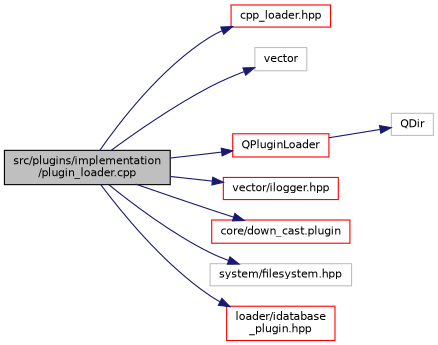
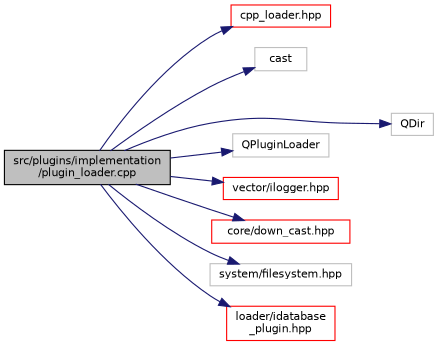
  digraph {
    rankdir=LR
    node [color=red fillcolor=white fontname=Helvetica fontsize=10 shape=record style=filled]
    edge [color=midnightblue fontname=Helvetica fontsize=10 labelfontname=Helvetica labelfontsize=10 style=solid]
    n1 [color=black fillcolor=grey75 fontcolor=black height=0.2 label="src/plugins/implementation\l/plugin_loader.cpp" width=0.4]
    n2 [height=0.2 label="cpp_loader.hpp" width=0.4]
-   n3 [color=grey75 height=0.2 label=vector width=0.4]
+   n3 [color=grey75 height=0.2 label=cast width=0.4]
    n4 [color=grey75 height=0.2 label=QDir width=0.4]
-   n5 [height=0.2 label=QPluginLoader width=0.4]
+   n5 [color=grey75 height=0.2 label=QPluginLoader width=0.4]
    n6 [height=0.2 label="vector/ilogger.hpp" width=0.4]
-   n7 [height=0.2 label="core/down_cast.plugin" width=0.4]
+   n7 [height=0.2 label="core/down_cast.hpp" width=0.4]
    n8 [color=grey75 height=0.2 label="system/filesystem.hpp" width=0.4]
    n9 [height=0.2 label="loader/idatabase\l_plugin.hpp" width=0.4]
    n1 -> n2
    n1 -> n3
-   n5 -> n4
+   n1 -> n4
    n1 -> n5
    n1 -> n6
    n1 -> n7
    n1 -> n8
    n1 -> n9
  }
